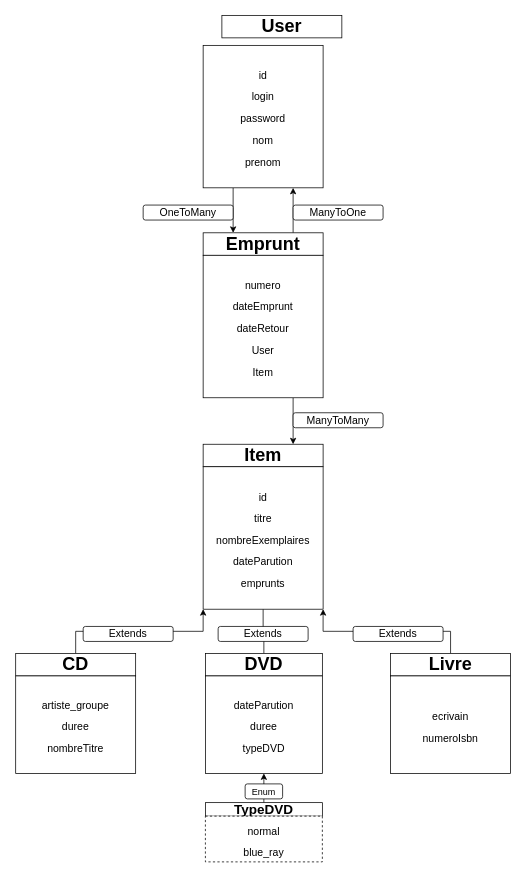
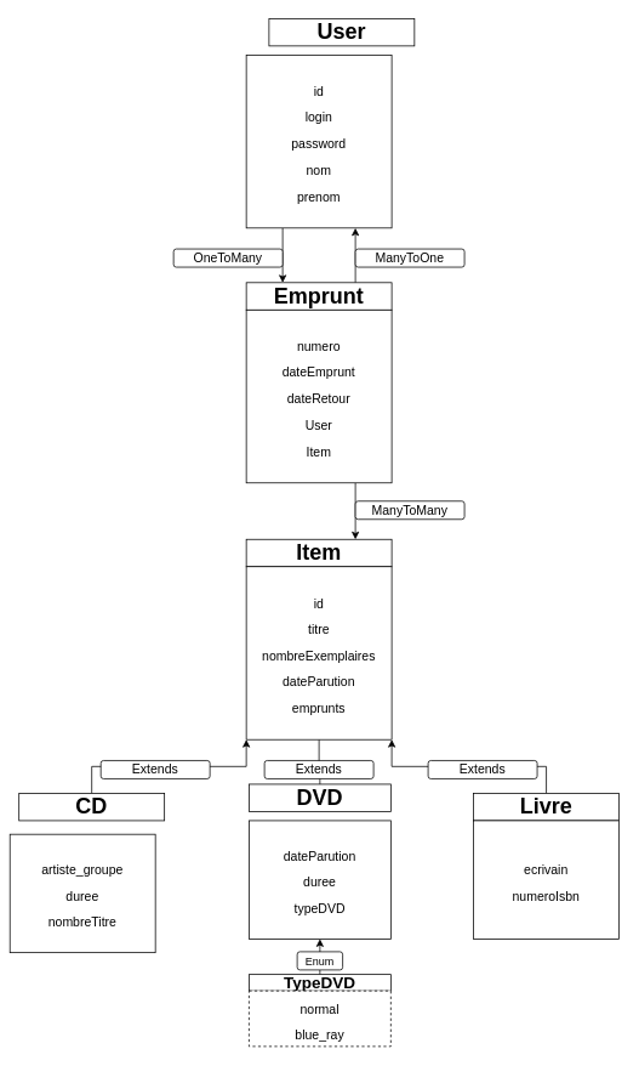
  <mxCell id="0" />
  <mxCell id="1" parent="0" />
  <mxCell id="2" value="&lt;b&gt;&lt;font style=&quot;font-size: 24px;&quot;&gt;Item&lt;/font&gt;&lt;/b&gt;" style="rounded=0;whiteSpace=wrap;html=1;" vertex="1" parent="1"><mxGeometry x="270" y="592" width="160" height="30" as="geometry" /></mxCell>
  <mxCell id="3" style="edgeStyle=orthogonalEdgeStyle;rounded=0;orthogonalLoop=1;jettySize=auto;html=1;exitX=0.5;exitY=0;exitDx=0;exitDy=0;entryX=0;entryY=1;entryDx=0;entryDy=0;fontSize=14;" edge="1" parent="1" source="4" target="10"><mxGeometry relative="1" as="geometry" /></mxCell>
  <mxCell id="4" value="&lt;b&gt;&lt;font style=&quot;font-size: 24px;&quot;&gt;CD&lt;/font&gt;&lt;/b&gt;" style="rounded=0;whiteSpace=wrap;html=1;" vertex="1" parent="1"><mxGeometry x="20" y="871" width="160" height="30" as="geometry" /></mxCell>
  <mxCell id="5" style="edgeStyle=orthogonalEdgeStyle;rounded=0;orthogonalLoop=1;jettySize=auto;html=1;exitX=0.5;exitY=0;exitDx=0;exitDy=0;entryX=0.5;entryY=1;entryDx=0;entryDy=0;fontSize=14;endArrow=none;" edge="1" parent="1" source="6" target="10"><mxGeometry relative="1" as="geometry" /></mxCell>
- <mxCell id="6" value="&lt;b&gt;&lt;font style=&quot;font-size: 24px;&quot;&gt;DVD&lt;/font&gt;&lt;/b&gt;" style="rounded=0;whiteSpace=wrap;html=1;" vertex="1" parent="1"><mxGeometry x="273" y="871" width="156" height="30" as="geometry" /></mxCell>
+ <mxCell id="6" value="&lt;b&gt;&lt;font style=&quot;font-size: 24px;&quot;&gt;DVD&lt;/font&gt;&lt;/b&gt;" style="rounded=0;whiteSpace=wrap;html=1;" vertex="1" parent="1"><mxGeometry x="273" y="861" width="156" height="30" as="geometry" /></mxCell>
  <mxCell id="7" style="edgeStyle=orthogonalEdgeStyle;rounded=0;orthogonalLoop=1;jettySize=auto;html=1;exitX=0.5;exitY=0;exitDx=0;exitDy=0;entryX=1;entryY=1;entryDx=0;entryDy=0;fontSize=14;" edge="1" parent="1" source="8" target="10"><mxGeometry relative="1" as="geometry" /></mxCell>
  <mxCell id="8" value="&lt;b&gt;&lt;font style=&quot;font-size: 24px;&quot;&gt;Livre&lt;/font&gt;&lt;/b&gt;" style="rounded=0;whiteSpace=wrap;html=1;" vertex="1" parent="1"><mxGeometry x="520" y="871" width="160" height="30" as="geometry" /></mxCell>
  <mxCell id="9" value="&lt;font style=&quot;font-size: 14px;&quot;&gt;dateParution&lt;br&gt;duree&lt;br&gt;typeDVD&lt;/font&gt;" style="rounded=0;whiteSpace=wrap;html=1;fontSize=24;" vertex="1" parent="1"><mxGeometry x="273" y="901" width="156" height="130" as="geometry" /></mxCell>
  <mxCell id="10" value="&lt;font style=&quot;&quot;&gt;&lt;font style=&quot;font-size: 14px;&quot;&gt;&lt;font style=&quot;&quot;&gt;id&lt;br&gt;titre&lt;br&gt;nombreExemplaires&lt;br&gt;dateParution&lt;br&gt;&lt;/font&gt;emprunts&lt;/font&gt;&lt;br&gt;&lt;/font&gt;" style="rounded=0;whiteSpace=wrap;html=1;fontSize=24;" vertex="1" parent="1"><mxGeometry x="270" y="622" width="160" height="190" as="geometry" /></mxCell>
  <mxCell id="11" value="&lt;font style=&quot;font-size: 14px;&quot;&gt;ecrivain&lt;br&gt;numeroIsbn&lt;/font&gt;" style="rounded=0;whiteSpace=wrap;html=1;fontSize=24;" vertex="1" parent="1"><mxGeometry x="520" y="901" width="160" height="130" as="geometry" /></mxCell>
- <mxCell id="12" value="&lt;font style=&quot;font-size: 14px;&quot;&gt;artiste_groupe&lt;br&gt;duree&lt;br&gt;nombreTitre&lt;/font&gt;" style="rounded=0;whiteSpace=wrap;html=1;fontSize=24;" vertex="1" parent="1"><mxGeometry x="20" y="901" width="160" height="130" as="geometry" /></mxCell>
+ <mxCell id="12" value="&lt;font style=&quot;font-size: 14px;&quot;&gt;artiste_groupe&lt;br&gt;duree&lt;br&gt;nombreTitre&lt;/font&gt;" style="rounded=0;whiteSpace=wrap;html=1;fontSize=24;" vertex="1" parent="1"><mxGeometry x="10" y="916" width="160" height="130" as="geometry" /></mxCell>
  <mxCell id="13" value="&lt;b&gt;&lt;font style=&quot;font-size: 24px;&quot;&gt;User&lt;/font&gt;&lt;/b&gt;" style="rounded=0;whiteSpace=wrap;html=1;" vertex="1" parent="1"><mxGeometry x="295" y="20" width="160" height="30" as="geometry" /></mxCell>
  <mxCell id="14" style="edgeStyle=orthogonalEdgeStyle;rounded=0;orthogonalLoop=1;jettySize=auto;html=1;exitX=0.25;exitY=1;exitDx=0;exitDy=0;entryX=0.25;entryY=0;entryDx=0;entryDy=0;fontSize=14;" edge="1" parent="1" source="15" target="17"><mxGeometry relative="1" as="geometry" /></mxCell>
  <mxCell id="15" value="&lt;font style=&quot;&quot;&gt;&lt;font style=&quot;font-size: 14px;&quot;&gt;&lt;font style=&quot;&quot;&gt;&lt;font style=&quot;&quot;&gt;&lt;font style=&quot;&quot;&gt;id&lt;br&gt;&lt;/font&gt;&lt;/font&gt;login&lt;br&gt;password&lt;br&gt;&lt;/font&gt;nom&lt;br&gt;prenom&lt;/font&gt;&lt;br&gt;&lt;/font&gt;" style="rounded=0;whiteSpace=wrap;html=1;fontSize=24;" vertex="1" parent="1"><mxGeometry x="270" y="60" width="160" height="190" as="geometry" /></mxCell>
  <mxCell id="16" style="edgeStyle=orthogonalEdgeStyle;rounded=0;orthogonalLoop=1;jettySize=auto;html=1;exitX=0.75;exitY=0;exitDx=0;exitDy=0;entryX=0.75;entryY=1;entryDx=0;entryDy=0;fontSize=14;" edge="1" parent="1" source="17" target="15"><mxGeometry relative="1" as="geometry" /></mxCell>
  <mxCell id="17" value="&lt;b&gt;&lt;font style=&quot;font-size: 24px;&quot;&gt;Emprunt&lt;/font&gt;&lt;/b&gt;" style="rounded=0;whiteSpace=wrap;html=1;" vertex="1" parent="1"><mxGeometry x="270" y="310" width="160" height="30" as="geometry" /></mxCell>
  <mxCell id="18" style="edgeStyle=orthogonalEdgeStyle;rounded=0;orthogonalLoop=1;jettySize=auto;html=1;exitX=0.75;exitY=1;exitDx=0;exitDy=0;entryX=0.75;entryY=0;entryDx=0;entryDy=0;fontSize=14;" edge="1" parent="1" source="19" target="2"><mxGeometry relative="1" as="geometry" /></mxCell>
  <mxCell id="19" value="&lt;font style=&quot;&quot;&gt;&lt;font style=&quot;font-size: 14px;&quot;&gt;&lt;font style=&quot;&quot;&gt;numero&lt;br&gt;dateEmprunt&lt;br&gt;dateRetour&lt;br&gt;User&lt;br&gt;&lt;/font&gt;Item&lt;/font&gt;&lt;br&gt;&lt;/font&gt;" style="rounded=0;whiteSpace=wrap;html=1;fontSize=24;" vertex="1" parent="1"><mxGeometry x="270" y="340" width="160" height="190" as="geometry" /></mxCell>
  <mxCell id="20" value="ManyToOne" style="rounded=1;whiteSpace=wrap;html=1;fontSize=14;" vertex="1" parent="1"><mxGeometry x="390" y="273" width="120" height="20" as="geometry" /></mxCell>
  <mxCell id="21" value="ManyToMany" style="rounded=1;whiteSpace=wrap;html=1;fontSize=14;" vertex="1" parent="1"><mxGeometry x="390" y="550" width="120" height="20" as="geometry" /></mxCell>
  <mxCell id="22" value="OneToMany" style="rounded=1;whiteSpace=wrap;html=1;fontSize=14;" vertex="1" parent="1"><mxGeometry x="190" y="273" width="120" height="20" as="geometry" /></mxCell>
  <mxCell id="23" value="Extends" style="rounded=1;whiteSpace=wrap;html=1;fontSize=14;" vertex="1" parent="1"><mxGeometry x="110" y="835" width="120" height="20" as="geometry" /></mxCell>
  <mxCell id="24" value="Extends" style="rounded=1;whiteSpace=wrap;html=1;fontSize=14;" vertex="1" parent="1"><mxGeometry x="470" y="835" width="120" height="20" as="geometry" /></mxCell>
  <mxCell id="25" value="Extends" style="rounded=1;whiteSpace=wrap;html=1;fontSize=14;" vertex="1" parent="1"><mxGeometry x="290" y="835" width="120" height="20" as="geometry" /></mxCell>
  <mxCell id="26" style="edgeStyle=orthogonalEdgeStyle;rounded=0;orthogonalLoop=1;jettySize=auto;html=1;exitX=0.5;exitY=0;exitDx=0;exitDy=0;fontSize=18;" edge="1" parent="1" source="27" target="9"><mxGeometry relative="1" as="geometry" /></mxCell>
  <mxCell id="27" value="&lt;b&gt;&lt;font style=&quot;font-size: 18px;&quot;&gt;TypeDVD&lt;/font&gt;&lt;/b&gt;" style="rounded=0;whiteSpace=wrap;html=1;" vertex="1" parent="1"><mxGeometry x="273" y="1070" width="156" height="18" as="geometry" /></mxCell>
  <mxCell id="28" value="&lt;span style=&quot;font-size: 14px;&quot;&gt;normal&lt;br&gt;blue_ray&lt;br&gt;&lt;/span&gt;" style="rounded=0;whiteSpace=wrap;html=1;fontSize=24;dashed=1;" vertex="1" parent="1"><mxGeometry x="273" y="1088" width="156" height="61" as="geometry" /></mxCell>
  <mxCell id="29" value="&lt;font style=&quot;font-size: 12px;&quot;&gt;Enum&lt;/font&gt;" style="rounded=1;whiteSpace=wrap;html=1;fontSize=14;" vertex="1" parent="1"><mxGeometry x="326" y="1045" width="50" height="20" as="geometry" /></mxCell>
